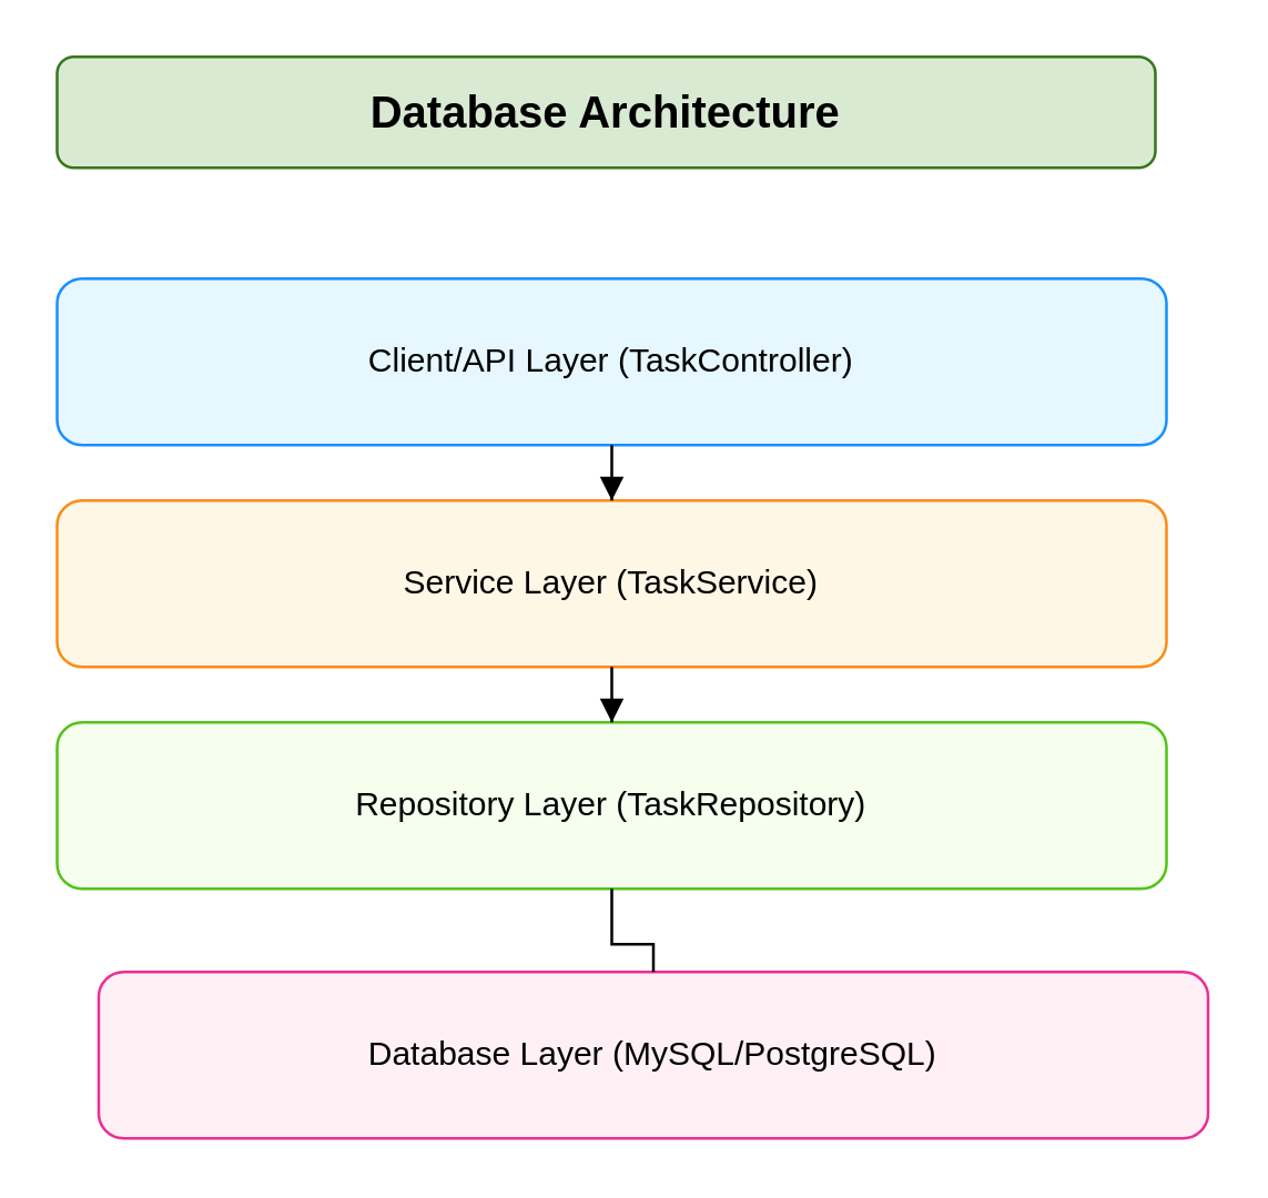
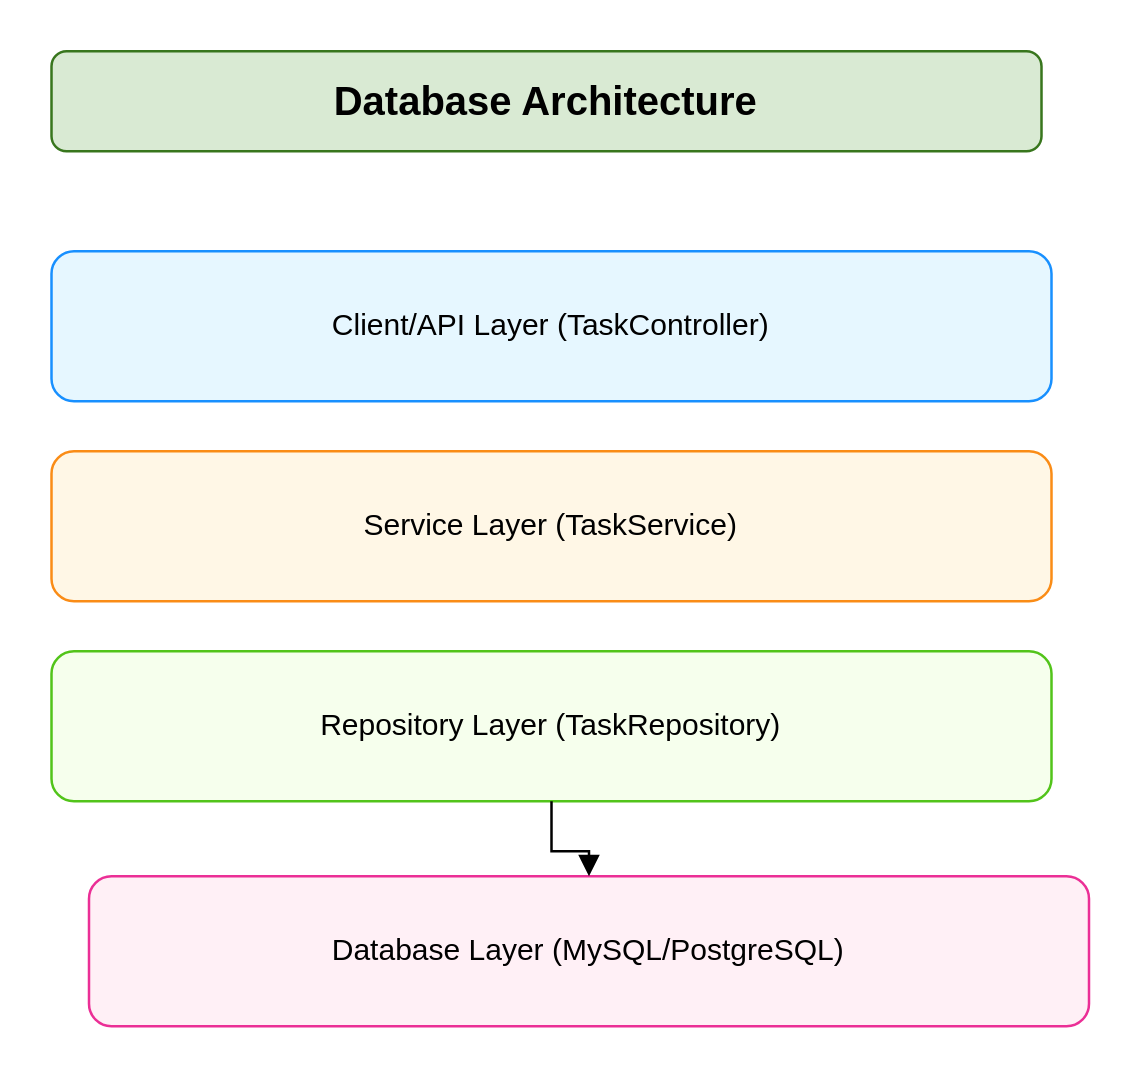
  <mxCell id="0" />
  <mxCell id="1" parent="0" />
  <mxCell id="2" value="Client/API Layer (TaskController)" style="shape=rectangle;whiteSpace=wrap;html=1;fillColor=#E6F7FF;strokeColor=#1890FF;rounded=1;" parent="1" vertex="1"><mxGeometry x="20" y="100" width="400" height="60" as="geometry" /></mxCell>
  <mxCell id="3" value="Service Layer (TaskService)" style="shape=rectangle;whiteSpace=wrap;html=1;fillColor=#FFF7E6;strokeColor=#FA8C16;rounded=1;" parent="1" vertex="1"><mxGeometry x="20" y="180" width="400" height="60" as="geometry" /></mxCell>
  <mxCell id="4" value="Repository Layer (TaskRepository)" style="shape=rectangle;whiteSpace=wrap;html=1;fillColor=#F6FFED;strokeColor=#52C41A;rounded=1;" parent="1" vertex="1"><mxGeometry x="20" y="260" width="400" height="60" as="geometry" /></mxCell>
  <mxCell id="5" value="Database Layer (MySQL/PostgreSQL)" style="shape=rectangle;whiteSpace=wrap;html=1;fillColor=#FFF0F6;strokeColor=#EB2F96;rounded=1;" parent="1" vertex="1"><mxGeometry x="35" y="350" width="400" height="60" as="geometry" /></mxCell>
- <mxCell id="6" style="edgeStyle=orthogonalEdgeStyle;rounded=0;orthogonalLoop=1;jettySize=auto;html=1;endArrow=block;strokeColor=#000000;" parent="1" source="2" target="3" edge="1"><mxGeometry relative="1" as="geometry" /></mxCell>
- <mxCell id="7" style="edgeStyle=orthogonalEdgeStyle;rounded=0;orthogonalLoop=1;jettySize=auto;html=1;endArrow=block;strokeColor=#000000;" parent="1" source="3" target="4" edge="1"><mxGeometry relative="1" as="geometry" /></mxCell>
- <mxCell id="8" style="edgeStyle=orthogonalEdgeStyle;rounded=0;orthogonalLoop=1;jettySize=auto;html=1;endArrow=none;strokeColor=#000000;" parent="1" source="4" target="5" edge="1"><mxGeometry relative="1" as="geometry" /></mxCell>
+ <mxCell id="8" style="edgeStyle=orthogonalEdgeStyle;rounded=0;orthogonalLoop=1;jettySize=auto;html=1;endArrow=block;strokeColor=#000000;" parent="1" source="4" target="5" edge="1"><mxGeometry relative="1" as="geometry" /></mxCell>
  <mxCell id="9" value="Database Architecture" style="shape=rectangle;whiteSpace=wrap;html=1;fillColor=#D9EAD3;strokeColor=#38761D;rounded=1;fontSize=16;fontStyle=1;" vertex="1" parent="1"><mxGeometry x="20" y="20" width="396" height="40" as="geometry" /></mxCell>
